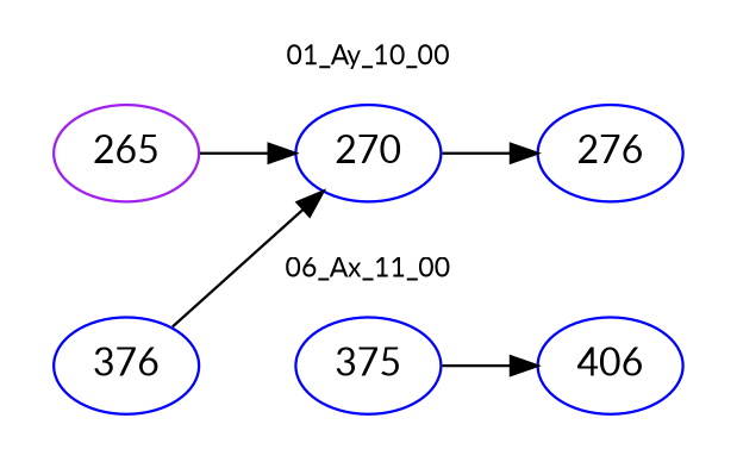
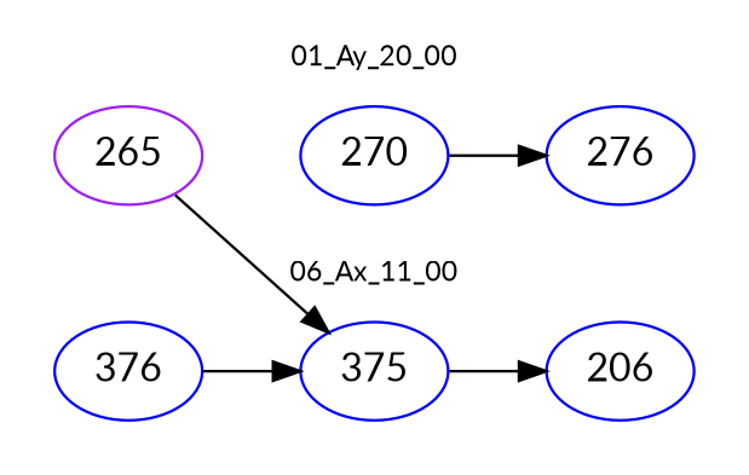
  digraph {
    fontname=Lato
    rankdir=LR
    node [color=blue fontname=Lato]
    edge [color=black fontname=Lato]
    n1 [color=purple label=265]
    n2 [label=270]
    n3 [label=276]
    n4 [label=376]
    n5 [label=375]
-   n6 [label=406]
+   n6 [label=206]
    subgraph cluster_1 {
      color=white
      fontsize=10
-     label="01_Ay_10_00"
+     label="01_Ay_20_00"
      n1
      n2
      n3
    }
    subgraph cluster_2 {
      color=white
      fontsize=10
      label="06_Ax_11_00"
      n4
      n5
      n6
    }
-   n1 -> n2
+   n1 -> n5
    n2 -> n3
-   n4 -> n2
+   n4 -> n5
    n5 -> n6
  }
